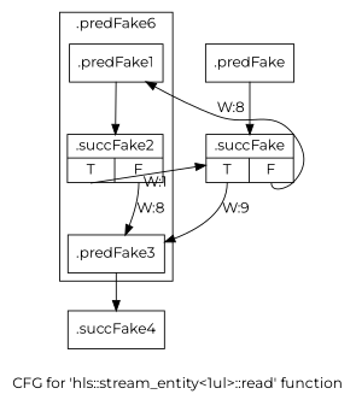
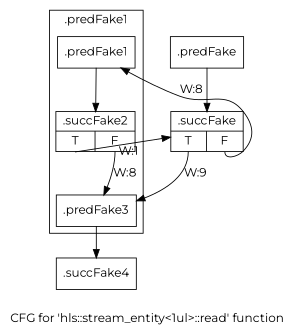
  digraph {
    fontname=Montserrat
    label="CFG for 'hls::stream_entity\<1ul\>::read' function"
    node [filename="/mnt/xilinx/Vitis_HLS/2021.2/include/hls_stream_thread_unsafe.h" fontname=Montserrat linenumber=142 shape=record]
    edge [execusionnum=7 filename="/mnt/xilinx/Vitis_HLS/2021.2/include/hls_stream_thread_unsafe.h" fontname=Montserrat]
    n1 [label="{.predFake3}"]
    n2 [label="{.predFake1}" linenumber=121]
    n3 [label="{.succFake2|{<s0>T|<s1>F}}" linenumber=121]
    n4 [label="{.succFake4}"]
    n5 [label="{.succFake|{<s0>T|<s1>F}}" linenumber=116]
    n6 [label="{.predFake}" filename="" linenumber=""]
    subgraph cluster_1 {
      invocationtime=8
-     label=".predFake6"
+     label=".predFake1"
      tripcount=0
      n1
      n2
      n3
    }
    n1 -> n4
    n2 -> n3
    n3 -> n1 [label="W:8" tailport=s1]
    n3 -> n5 [execusionnum=0 label="W:1" tailport=s0]
    n5 -> n1 [execusionnum=0 label="W:9" tailport=s0]
    n5 -> n2 [label="W:8" tailport=s1]
    n6 -> n5
  }
